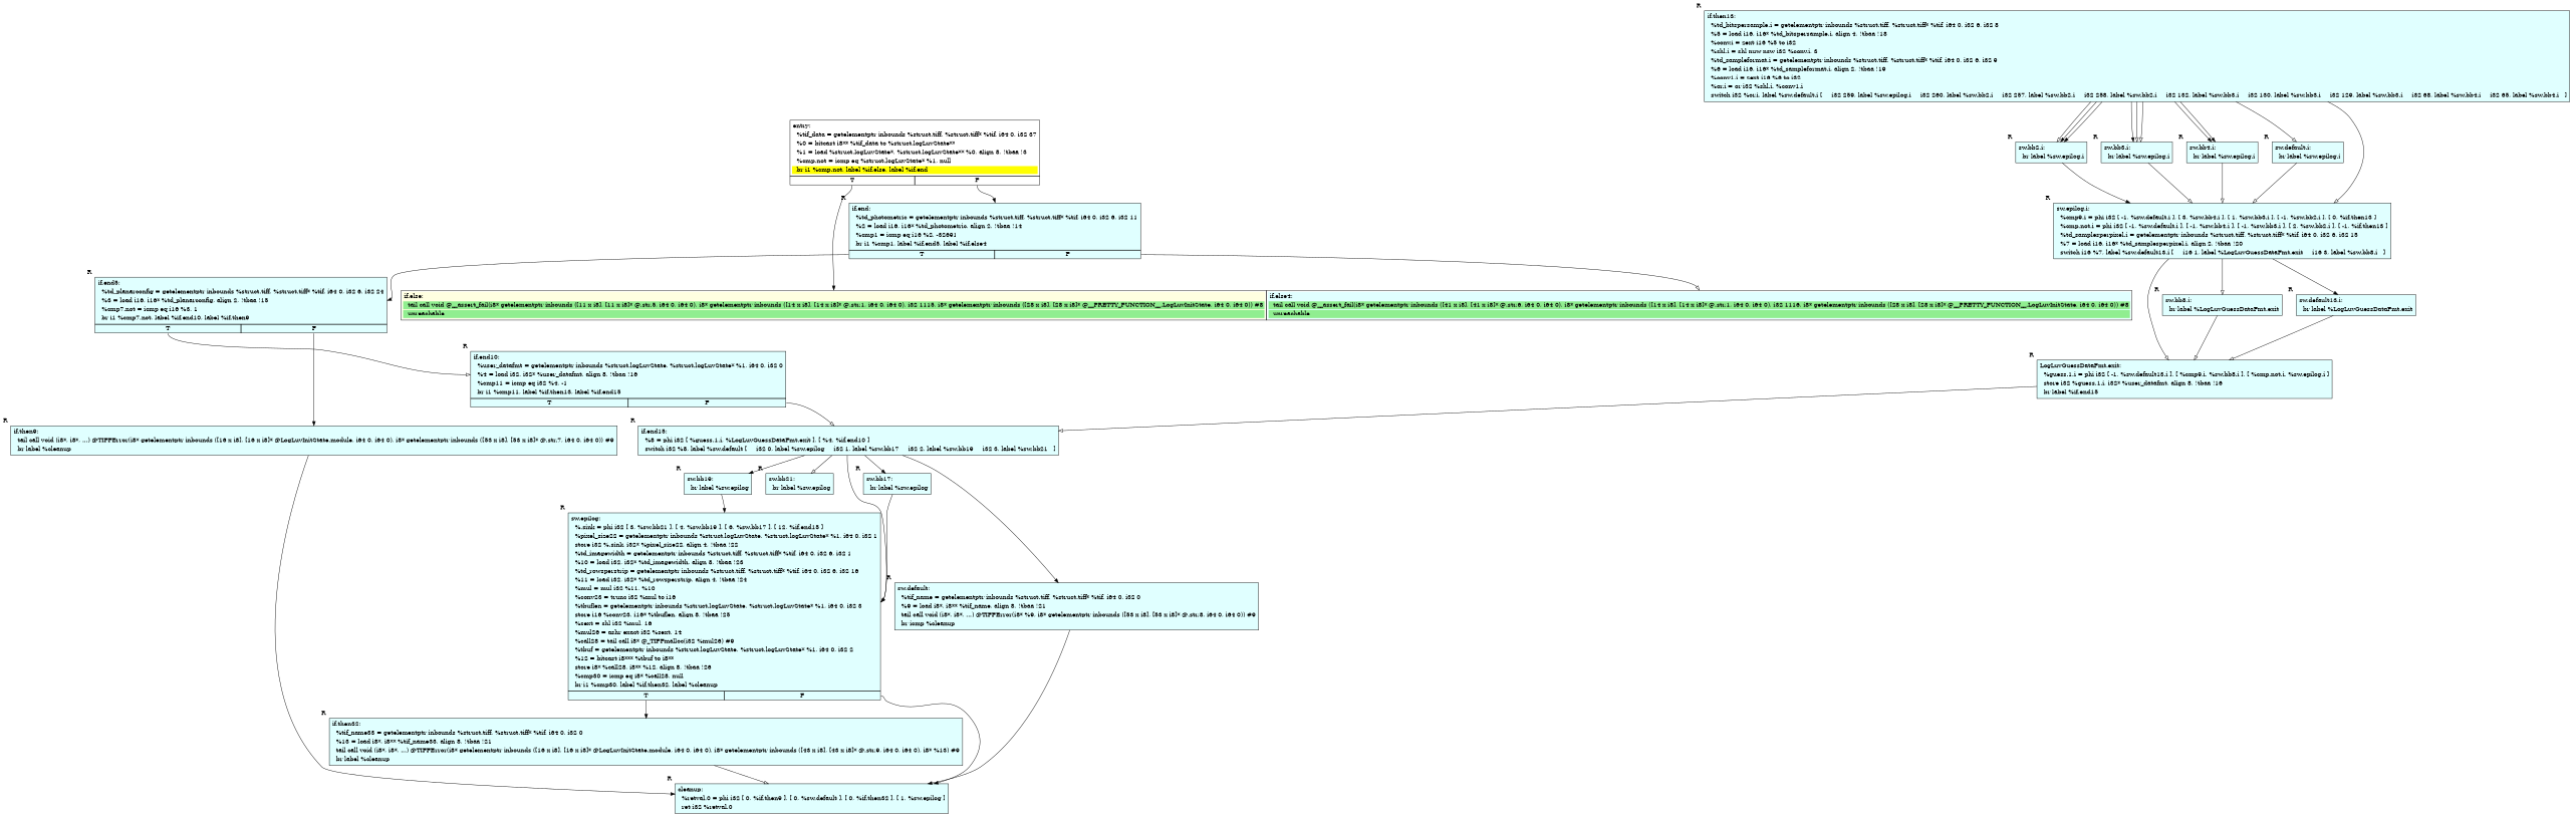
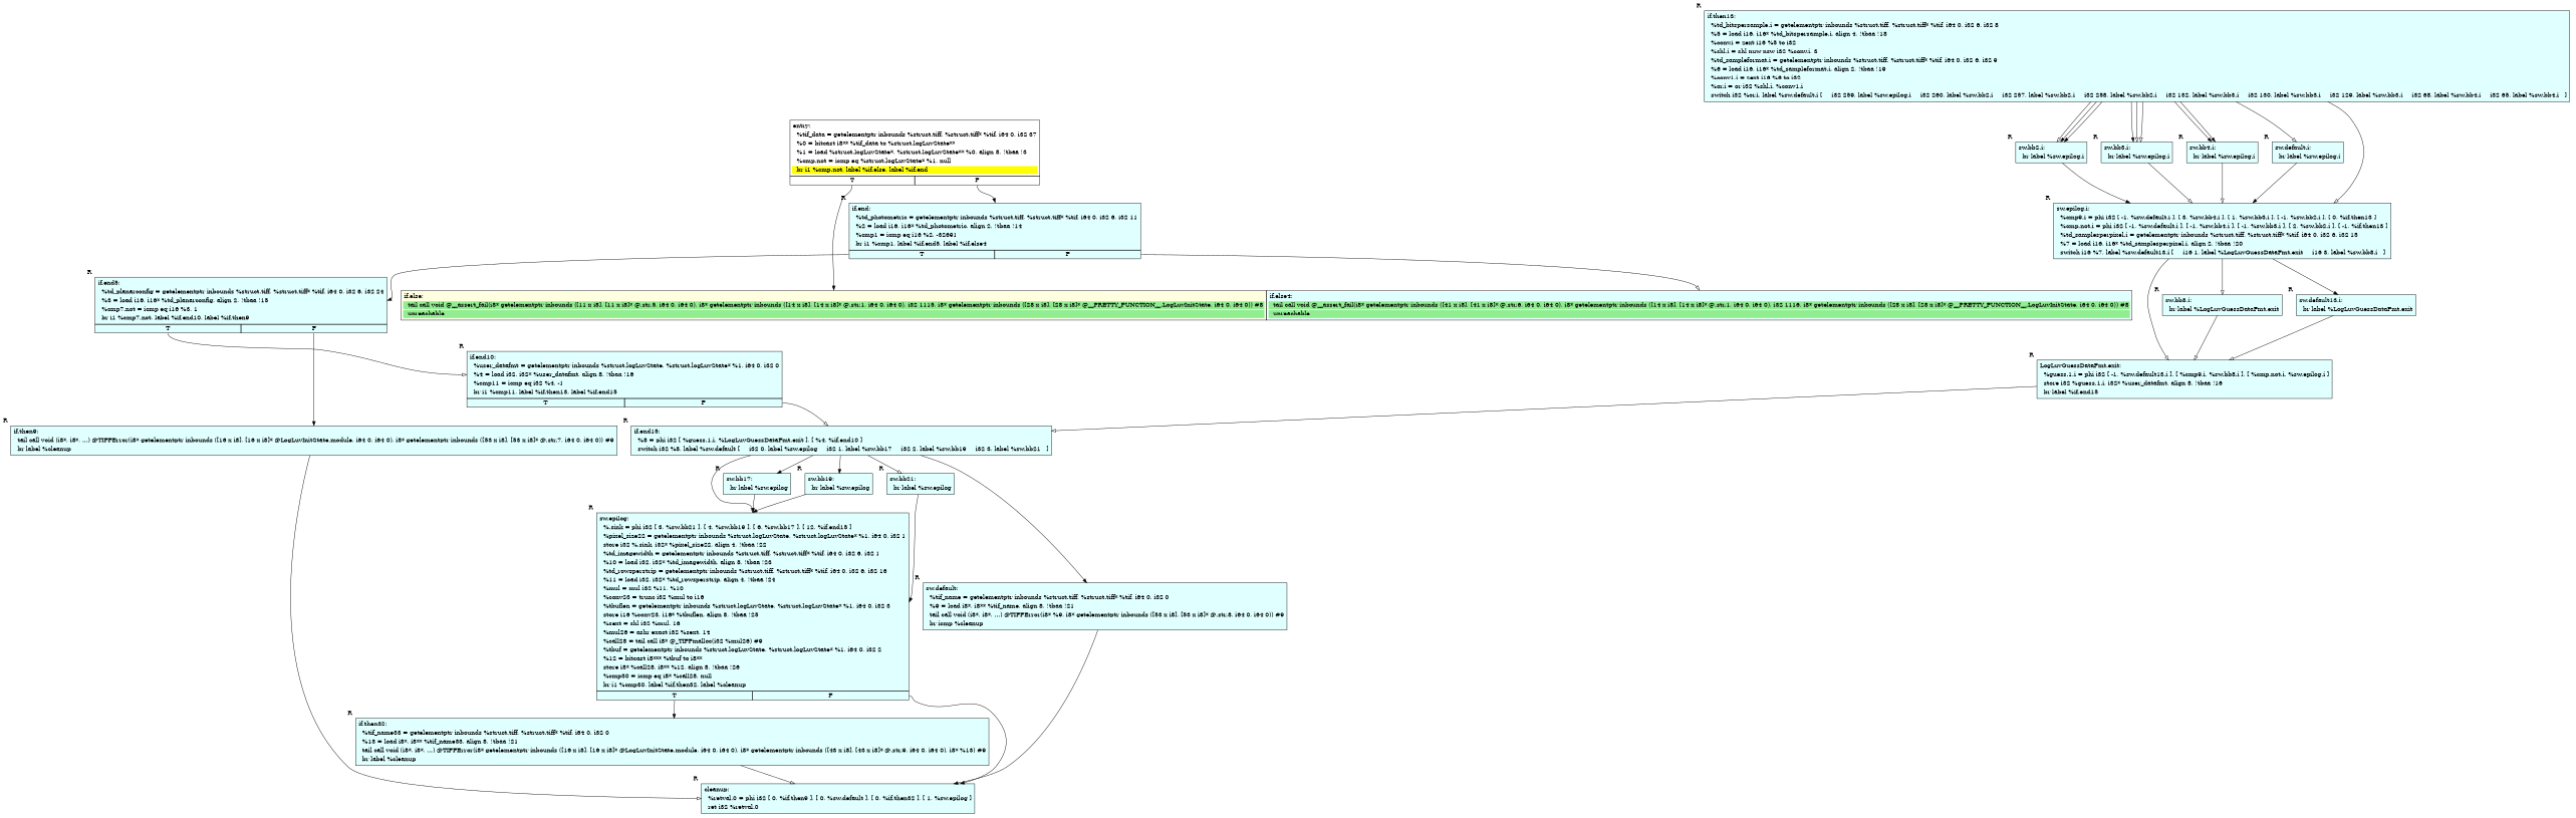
  digraph {
    node [shape=none xlabel=R]
    edge [arrowhead=normal headport=f tailport=f]
    n1 [label=<<table border="0" cellspacing="0"> <tr><td port="f1" border="1" colspan="2"><table bgcolor="LightYellow" border="0"> <tr><td align="left">if.else:</td></tr> <tr><td bgcolor="lightgreen" align="left">  tail call void @__assert_fail(i8* getelementptr inbounds ([11 x i8], [11 x i8]* @.str.5, i64 0, i64 0), i8* getelementptr inbounds ([14 x i8], [14 x i8]* @.str.1, i64 0, i64 0), i32 1115, i8* getelementptr inbounds ([28 x i8], [28 x i8]* @__PRETTY_FUNCTION__.LogLuvInitState, i64 0, i64 0)) #8</td></tr> <tr><td bgcolor="lightgreen" align="left">  unreachable</td></tr> </table> </td> <td port="f2" border="1" colspan="2"><table bgcolor="LightCyan" border="0"> <tr><td align="left">if.else4:</td></tr> <tr><td bgcolor="lightgreen" align="left">  tail call void @__assert_fail(i8* getelementptr inbounds ([41 x i8], [41 x i8]* @.str.6, i64 0, i64 0), i8* getelementptr inbounds ([14 x i8], [14 x i8]* @.str.1, i64 0, i64 0), i32 1116, i8* getelementptr inbounds ([28 x i8], [28 x i8]* @__PRETTY_FUNCTION__.LogLuvInitState, i64 0, i64 0)) #8</td></tr> <tr><td bgcolor="lightgreen" align="left">  unreachable</td></tr> </table> </td></tr> </table>> xlabel=""]
    n2 [label=<<table  border="0" cellspacing="0"> <tr><td port="f" border="1" colspan="2"><table border="0"> <tr><td align="left">entry:</td></tr> <tr><td align="left">  %tif_data = getelementptr inbounds %struct.tiff, %struct.tiff* %tif, i64 0, i32 37</td></tr> <tr><td align="left">  %0 = bitcast i8** %tif_data to %struct.logLuvState**</td></tr> <tr><td align="left">  %1 = load %struct.logLuvState*, %struct.logLuvState** %0, align 8, !tbaa !3</td></tr> <tr><td align="left">  %cmp.not = icmp eq %struct.logLuvState* %1, null</td></tr> <tr><td bgcolor="yellow" align="left">  br i1 %cmp.not, label %if.else, label %if.end</td></tr> </table> </td></tr> <tr><td border="1" port="fT">T</td><td border="1" port="fF">F</td></tr> </table>> xlabel=""]
    n3 [label=<<table  bgcolor="LightCyan"  border="0" cellspacing="0"> <tr><td port="f" border="1" colspan="2"><table border="0"> <tr><td align="left">if.end:</td></tr> <tr><td align="left">  %td_photometric = getelementptr inbounds %struct.tiff, %struct.tiff* %tif, i64 0, i32 6, i32 11</td></tr> <tr><td align="left">  %2 = load i16, i16* %td_photometric, align 2, !tbaa !14</td></tr> <tr><td align="left">  %cmp1 = icmp eq i16 %2, -32691</td></tr> <tr><td align="left">  br i1 %cmp1, label %if.end5, label %if.else4</td></tr> </table> </td></tr> <tr><td border="1" port="fT">T</td><td border="1" port="fF">F</td></tr> </table>>]
    n4 [label=<<table  bgcolor="LightCyan"  border="0" cellspacing="0"> <tr><td port="f" border="1" colspan="2"><table border="0"> <tr><td align="left">if.end5:</td></tr> <tr><td align="left">  %td_planarconfig = getelementptr inbounds %struct.tiff, %struct.tiff* %tif, i64 0, i32 6, i32 24</td></tr> <tr><td align="left">  %3 = load i16, i16* %td_planarconfig, align 2, !tbaa !15</td></tr> <tr><td align="left">  %cmp7.not = icmp eq i16 %3, 1</td></tr> <tr><td align="left">  br i1 %cmp7.not, label %if.end10, label %if.then9</td></tr> </table> </td></tr> <tr><td border="1" port="fT">T</td><td border="1" port="fF">F</td></tr> </table>>]
    n5 [label=<<table  bgcolor="LightCyan"  border="0" cellspacing="0"> <tr><td port="f" border="1"><table border="0"> <tr><td align="left">if.then9:</td></tr> <tr><td align="left">  tail call void (i8*, i8*, ...) @TIFFError(i8* getelementptr inbounds ([16 x i8], [16 x i8]* @LogLuvInitState.module, i64 0, i64 0), i8* getelementptr inbounds ([53 x i8], [53 x i8]* @.str.7, i64 0, i64 0)) #9</td></tr> <tr><td align="left">  br label %cleanup</td></tr> </table> </td></tr> </table>>]
    n6 [label=<<table  bgcolor="LightCyan"  border="0" cellspacing="0"> <tr><td port="f" border="1" colspan="2"><table border="0"> <tr><td align="left">if.end10:</td></tr> <tr><td align="left">  %user_datafmt = getelementptr inbounds %struct.logLuvState, %struct.logLuvState* %1, i64 0, i32 0</td></tr> <tr><td align="left">  %4 = load i32, i32* %user_datafmt, align 8, !tbaa !16</td></tr> <tr><td align="left">  %cmp11 = icmp eq i32 %4, -1</td></tr> <tr><td align="left">  br i1 %cmp11, label %if.then13, label %if.end15</td></tr> </table> </td></tr> <tr><td border="1" port="fT">T</td><td border="1" port="fF">F</td></tr> </table>>]
    n7 [label=<<table  bgcolor="LightCyan"  border="0" cellspacing="0"> <tr><td port="f" border="1"><table border="0"> <tr><td align="left">cleanup:</td></tr> <tr><td align="left">  %retval.0 = phi i32 [ 0, %if.then9 ], [ 0, %sw.default ], [ 0, %if.then32 ], [ 1, %sw.epilog ]</td></tr> <tr><td align="left">  ret i32 %retval.0</td></tr> </table> </td></tr> </table>>]
    n8 [label=<<table  bgcolor="LightCyan"  border="0" cellspacing="0"> <tr><td port="f" border="1"><table border="0"> <tr><td align="left">if.end15:</td></tr> <tr><td align="left">  %8 = phi i32 [ %guess.1.i, %LogLuvGuessDataFmt.exit ], [ %4, %if.end10 ]</td></tr> <tr><td align="left">  switch i32 %8, label %sw.default [     i32 0, label %sw.epilog     i32 1, label %sw.bb17     i32 2, label %sw.bb19     i32 3, label %sw.bb21   ]</td></tr> </table> </td></tr> </table>>]
    n9 [label=<<table  bgcolor="LightCyan"  border="0" cellspacing="0"> <tr><td port="f" border="1"><table border="0"> <tr><td align="left">if.then13:</td></tr> <tr><td align="left">  %td_bitspersample.i = getelementptr inbounds %struct.tiff, %struct.tiff* %tif, i64 0, i32 6, i32 8</td></tr> <tr><td align="left">  %5 = load i16, i16* %td_bitspersample.i, align 4, !tbaa !18</td></tr> <tr><td align="left">  %conv.i = zext i16 %5 to i32</td></tr> <tr><td align="left">  %shl.i = shl nuw nsw i32 %conv.i, 3</td></tr> <tr><td align="left">  %td_sampleformat.i = getelementptr inbounds %struct.tiff, %struct.tiff* %tif, i64 0, i32 6, i32 9</td></tr> <tr><td align="left">  %6 = load i16, i16* %td_sampleformat.i, align 2, !tbaa !19</td></tr> <tr><td align="left">  %conv1.i = zext i16 %6 to i32</td></tr> <tr><td align="left">  %or.i = or i32 %shl.i, %conv1.i</td></tr> <tr><td align="left">  switch i32 %or.i, label %sw.default.i [     i32 259, label %sw.epilog.i     i32 260, label %sw.bb2.i     i32 257, label %sw.bb2.i     i32 258, label %sw.bb2.i     i32 132, label %sw.bb3.i     i32 130, label %sw.bb3.i     i32 129, label %sw.bb3.i     i32 68, label %sw.bb4.i     i32 65, label %sw.bb4.i   ]</td></tr> </table> </td></tr> </table>>]
    n10 [label=<<table  bgcolor="LightCyan"  border="0" cellspacing="0"> <tr><td port="f" border="1"><table border="0"> <tr><td align="left">sw.bb2.i:</td></tr> <tr><td align="left">  br label %sw.epilog.i</td></tr> </table> </td></tr> </table>>]
    n11 [label=<<table  bgcolor="LightCyan"  border="0" cellspacing="0"> <tr><td port="f" border="1"><table border="0"> <tr><td align="left">sw.bb3.i:</td></tr> <tr><td align="left">  br label %sw.epilog.i</td></tr> </table> </td></tr> </table>>]
    n12 [label=<<table  bgcolor="LightCyan"  border="0" cellspacing="0"> <tr><td port="f" border="1"><table border="0"> <tr><td align="left">sw.bb4.i:</td></tr> <tr><td align="left">  br label %sw.epilog.i</td></tr> </table> </td></tr> </table>>]
    n13 [label=<<table  bgcolor="LightCyan"  border="0" cellspacing="0"> <tr><td port="f" border="1"><table border="0"> <tr><td align="left">sw.default.i:</td></tr> <tr><td align="left">  br label %sw.epilog.i</td></tr> </table> </td></tr> </table>>]
    n14 [label=<<table  bgcolor="LightCyan"  border="0" cellspacing="0"> <tr><td port="f" border="1"><table border="0"> <tr><td align="left">sw.epilog.i:</td></tr> <tr><td align="left">  %cmp9.i = phi i32 [ -1, %sw.default.i ], [ 3, %sw.bb4.i ], [ 1, %sw.bb3.i ], [ -1, %sw.bb2.i ], [ 0, %if.then13 ]</td></tr> <tr><td align="left">  %cmp.not.i = phi i32 [ -1, %sw.default.i ], [ -1, %sw.bb4.i ], [ -1, %sw.bb3.i ], [ 2, %sw.bb2.i ], [ -1, %if.then13 ]</td></tr> <tr><td align="left">  %td_samplesperpixel.i = getelementptr inbounds %struct.tiff, %struct.tiff* %tif, i64 0, i32 6, i32 15</td></tr> <tr><td align="left">  %7 = load i16, i16* %td_samplesperpixel.i, align 2, !tbaa !20</td></tr> <tr><td align="left">  switch i16 %7, label %sw.default13.i [     i16 1, label %LogLuvGuessDataFmt.exit     i16 3, label %sw.bb8.i   ]</td></tr> </table> </td></tr> </table>>]
    n15 [label=<<table  bgcolor="LightCyan"  border="0" cellspacing="0"> <tr><td port="f" border="1"><table border="0"> <tr><td align="left">sw.bb17:</td></tr> <tr><td align="left">  br label %sw.epilog</td></tr> </table> </td></tr> </table>>]
    n16 [label=<<table  bgcolor="LightCyan"  border="0" cellspacing="0"> <tr><td port="f" border="1"><table border="0"> <tr><td align="left">sw.bb19:</td></tr> <tr><td align="left">  br label %sw.epilog</td></tr> </table> </td></tr> </table>>]
    n17 [label=<<table  bgcolor="LightCyan"  border="0" cellspacing="0"> <tr><td port="f" border="1"><table border="0"> <tr><td align="left">sw.bb21:</td></tr> <tr><td align="left">  br label %sw.epilog</td></tr> </table> </td></tr> </table>>]
    n18 [label=<<table  bgcolor="LightCyan"  border="0" cellspacing="0"> <tr><td port="f" border="1"><table border="0"> <tr><td align="left">sw.default:</td></tr> <tr><td align="left">  %tif_name = getelementptr inbounds %struct.tiff, %struct.tiff* %tif, i64 0, i32 0</td></tr> <tr><td align="left">  %9 = load i8*, i8** %tif_name, align 8, !tbaa !21</td></tr> <tr><td align="left">  tail call void (i8*, i8*, ...) @TIFFError(i8* %9, i8* getelementptr inbounds ([53 x i8], [53 x i8]* @.str.8, i64 0, i64 0)) #9</td></tr> <tr><td align="left">  br icmp %cleanup</td></tr> </table> </td></tr> </table>>]
    n19 [label=<<table  bgcolor="LightCyan"  border="0" cellspacing="0"> <tr><td port="f" border="1" colspan="2"><table border="0"> <tr><td align="left">sw.epilog:</td></tr> <tr><td align="left">  %.sink = phi i32 [ 3, %sw.bb21 ], [ 4, %sw.bb19 ], [ 6, %sw.bb17 ], [ 12, %if.end15 ]</td></tr> <tr><td align="left">  %pixel_size22 = getelementptr inbounds %struct.logLuvState, %struct.logLuvState* %1, i64 0, i32 1</td></tr> <tr><td align="left">  store i32 %.sink, i32* %pixel_size22, align 4, !tbaa !22</td></tr> <tr><td align="left">  %td_imagewidth = getelementptr inbounds %struct.tiff, %struct.tiff* %tif, i64 0, i32 6, i32 1</td></tr> <tr><td align="left">  %10 = load i32, i32* %td_imagewidth, align 8, !tbaa !23</td></tr> <tr><td align="left">  %td_rowsperstrip = getelementptr inbounds %struct.tiff, %struct.tiff* %tif, i64 0, i32 6, i32 16</td></tr> <tr><td align="left">  %11 = load i32, i32* %td_rowsperstrip, align 4, !tbaa !24</td></tr> <tr><td align="left">  %mul = mul i32 %11, %10</td></tr> <tr><td align="left">  %conv23 = trunc i32 %mul to i16</td></tr> <tr><td align="left">  %tbuflen = getelementptr inbounds %struct.logLuvState, %struct.logLuvState* %1, i64 0, i32 3</td></tr> <tr><td align="left">  store i16 %conv23, i16* %tbuflen, align 8, !tbaa !25</td></tr> <tr><td align="left">  %sext = shl i32 %mul, 16</td></tr> <tr><td align="left">  %mul26 = ashr exact i32 %sext, 14</td></tr> <tr><td align="left">  %call28 = tail call i8* @_TIFFmalloc(i32 %mul26) #9</td></tr> <tr><td align="left">  %tbuf = getelementptr inbounds %struct.logLuvState, %struct.logLuvState* %1, i64 0, i32 2</td></tr> <tr><td align="left">  %12 = bitcast i8*** %tbuf to i8**</td></tr> <tr><td align="left">  store i8* %call28, i8** %12, align 8, !tbaa !26</td></tr> <tr><td align="left">  %cmp30 = icmp eq i8* %call28, null</td></tr> <tr><td align="left">  br i1 %cmp30, label %if.then32, label %cleanup</td></tr> </table> </td></tr> <tr><td border="1" port="fT">T</td><td border="1" port="fF">F</td></tr> </table>>]
    n20 [label=<<table  bgcolor="LightCyan"  border="0" cellspacing="0"> <tr><td port="f" border="1"><table border="0"> <tr><td align="left">sw.bb8.i:</td></tr> <tr><td align="left">  br label %LogLuvGuessDataFmt.exit</td></tr> </table> </td></tr> </table>>]
    n21 [label=<<table  bgcolor="LightCyan"  border="0" cellspacing="0"> <tr><td port="f" border="1"><table border="0"> <tr><td align="left">sw.default13.i:</td></tr> <tr><td align="left">  br label %LogLuvGuessDataFmt.exit</td></tr> </table> </td></tr> </table>>]
    n22 [label=<<table  bgcolor="LightCyan"  border="0" cellspacing="0"> <tr><td port="f" border="1"><table border="0"> <tr><td align="left">LogLuvGuessDataFmt.exit:</td></tr> <tr><td align="left">  %guess.1.i = phi i32 [ -1, %sw.default13.i ], [ %cmp9.i, %sw.bb8.i ], [ %cmp.not.i, %sw.epilog.i ]</td></tr> <tr><td align="left">  store i32 %guess.1.i, i32* %user_datafmt, align 8, !tbaa !16</td></tr> <tr><td align="left">  br label %if.end15</td></tr> </table> </td></tr> </table>>]
    n23 [label=<<table  bgcolor="LightCyan"  border="0" cellspacing="0"> <tr><td port="f" border="1"><table border="0"> <tr><td align="left">if.then32:</td></tr> <tr><td align="left">  %tif_name33 = getelementptr inbounds %struct.tiff, %struct.tiff* %tif, i64 0, i32 0</td></tr> <tr><td align="left">  %13 = load i8*, i8** %tif_name33, align 8, !tbaa !21</td></tr> <tr><td align="left">  tail call void (i8*, i8*, ...) @TIFFError(i8* getelementptr inbounds ([16 x i8], [16 x i8]* @LogLuvInitState.module, i64 0, i64 0), i8* getelementptr inbounds ([43 x i8], [43 x i8]* @.str.9, i64 0, i64 0), i8* %13) #9</td></tr> <tr><td align="left">  br label %cleanup</td></tr> </table> </td></tr> </table>>]
    n2 -> n1 [headport=f1 tailport=fT]
    n2 -> n3 [tailport=fF]
    n3 -> n1 [arrowhead=onormal headport=f2 tailport=fF]
    n3 -> n4 [tailport=fT]
    n4 -> n5 [tailport=fF]
    n4 -> n6 [arrowhead=onormal tailport=fT]
-   n5 -> n7
+   n5 -> n7 [arrowhead=onormal]
    n6 -> n8 [arrowhead=onormal tailport=fF]
    n8 -> n15
    n8 -> n16
    n8 -> n17 [arrowhead=onormal]
    n8 -> n18
    n8 -> n19 [arrowhead=onormal]
    n9 -> n10 [arrowhead=onormal]
    n9 -> n10
    n9 -> n10
    n9 -> n11
    n9 -> n11 [arrowhead=onormal]
    n9 -> n11 [arrowhead=onormal]
    n9 -> n12
    n9 -> n12
    n9 -> n13 [arrowhead=onormal]
    n9 -> n14 [arrowhead=onormal]
    n10 -> n14
    n11 -> n14 [arrowhead=onormal]
    n12 -> n14 [arrowhead=onormal]
-   n13 -> n14 [arrowhead=onormal]
+   n13 -> n14
    n14 -> n20 [arrowhead=onormal]
    n14 -> n21
    n14 -> n22 [arrowhead=onormal]
    n15 -> n19
    n16 -> n19
+   n17 -> n19
    n18 -> n7
    n19 -> n7 [tailport=fF]
    n19 -> n23 [tailport=fT]
    n20 -> n22 [arrowhead=onormal]
    n21 -> n22 [arrowhead=onormal]
    n22 -> n8 [arrowhead=onormal]
    n23 -> n7 [arrowhead=onormal]
  }
